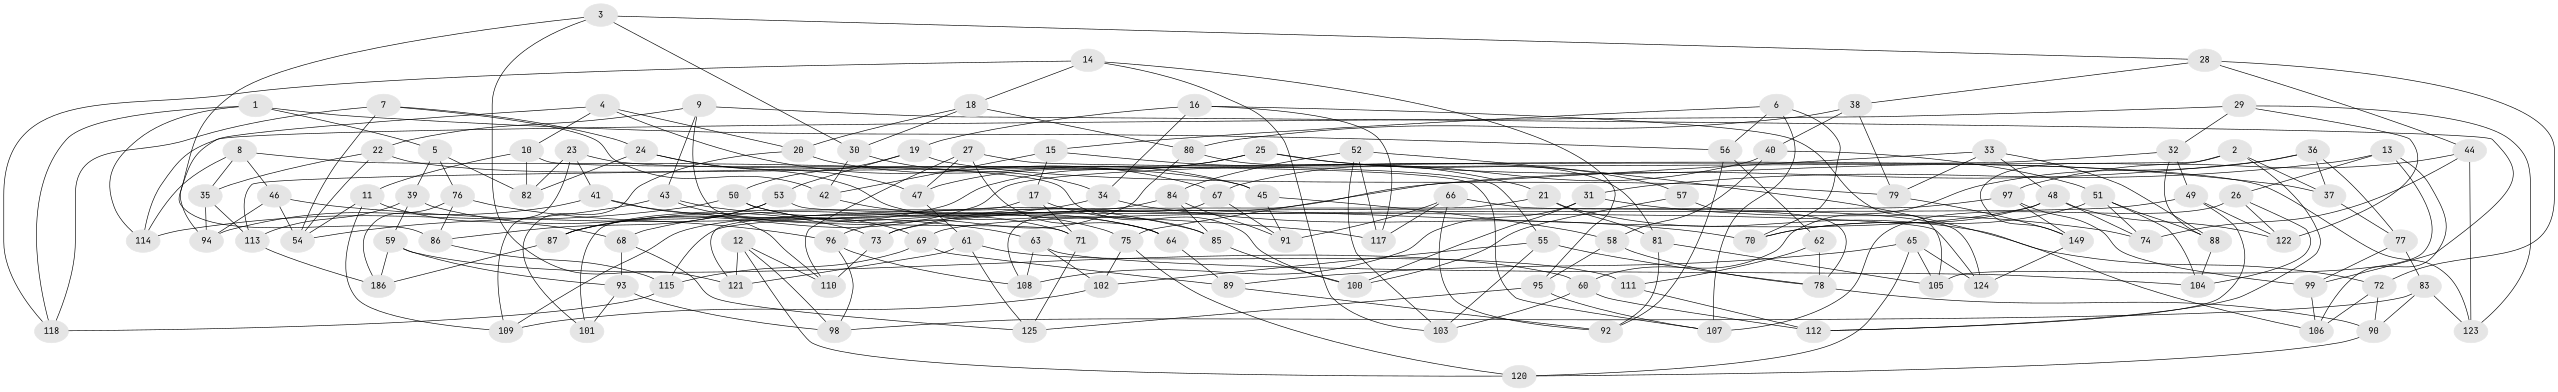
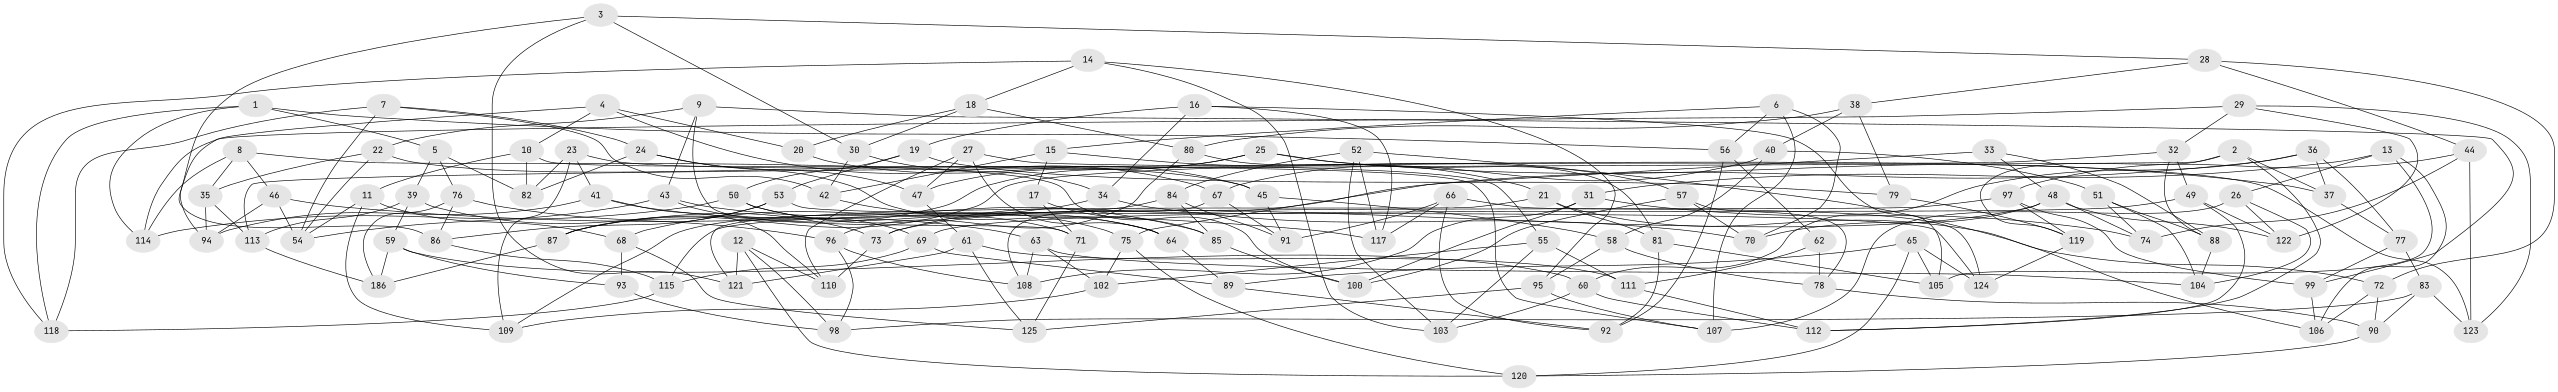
  graph {
    fontname="JetBrains Mono"
    node [color=gray90 fontname="JetBrains Mono" style=filled]
    edge [fontname="JetBrains Mono"]
    1
    5
    56
    114
    118
    39
    76
    82
    62
    92
    2
    37
    112
    113
-   119 [label=149]
+   119
    77
    n17 [label=186]
    124
    3
    28
    30
    86
    121
    72
    38
    44
    42
    34
    115
    4
    10
    20
    67
    94
    107
    11
-   101
    45
    108
    91
    73
    59
    96
    6
    15
    70
    17
    21
    7
    24
    54
    47
    64
    75
    8
    35
    46
    100
    117
    9
    22
    43
    71
    99
    85
    69
    125
    106
    68
    109
    93
    12
    98
    110
    120
    13
    26
    31
    105
    104
    122
    74
    14
    18
    95
    103
    80
    81
    16
    19
    50
    53
    79
    87
    58
    90
    23
    41
    123
    63
    61
    89
    25
    57
    78
    27
    55
    102
    111
    40
    97
    29
    32
    49
    88
    33
    48
    36
    60
    83
    51
    52
    84
    65
    66
    1 -- 5
    1 -- 56
    1 -- 114
    1 -- 118
    5 -- 39
    5 -- 76
    5 -- 82
    56 -- 62
    56 -- 92
    39 -- 113
    39 -- 73
    39 -- 59
    76 -- n17
    76 -- 86
    76 -- 96
    62 -- 78
    62 -- 111
    2 -- 37
    2 -- 112
    2 -- 113
    2 -- 119
    37 -- 77
    113 -- n17
    119 -- 124
    77 -- 99
    77 -- 83
    3 -- 28
    3 -- 30
    3 -- 86
    3 -- 121
    28 -- 72
    28 -- 38
    28 -- 44
    30 -- 42
    30 -- 34
    86 -- 115
    72 -- 106
    72 -- 90
    38 -- 80
    38 -- 79
    38 -- 40
    44 -- 74
    44 -- 123
    44 -- 97
    42 -- 75
    34 -- 70
    34 -- 68
    115 -- 118
    4 -- 10
    4 -- 20
    4 -- 67
    4 -- 94
    10 -- 82
    10 -- 107
    10 -- 11
-   20 -- 101
    20 -- 45
    67 -- 108
    67 -- 91
    11 -- 54
    11 -- 68
    11 -- 109
    45 -- 91
    45 -- 58
    73 -- 110
    59 -- n17
    59 -- 93
    59 -- 60
    96 -- 108
    96 -- 98
    6 -- 56
    6 -- 107
    6 -- 15
    6 -- 70
    15 -- 42
    15 -- 17
    15 -- 21
-   17 -- 101
    17 -- 71
    17 -- 85
    21 -- 121
    21 -- 72
    21 -- 81
    7 -- 118
    7 -- 42
    7 -- 24
    7 -- 54
    24 -- 82
    24 -- 47
    24 -- 64
    47 -- 61
    64 -- 89
    75 -- 120
    75 -- 102
    8 -- 114
    8 -- 35
    8 -- 46
    8 -- 100
    35 -- 113
    35 -- 94
    46 -- 94
    46 -- 54
    46 -- 117
    9 -- 22
    9 -- 43
    9 -- 71
    9 -- 99
    22 -- 45
    22 -- 54
    22 -- 35
    43 -- 54
    43 -- 85
    43 -- 69
    71 -- 125
    99 -- 106
    85 -- 100
    69 -- 115
    69 -- 89
    68 -- 125
    68 -- 93
-   93 -- 101
    93 -- 98
    12 -- 121
    12 -- 98
    12 -- 110
    12 -- 120
    13 -- 106
    13 -- 26
    13 -- 31
    13 -- 105
    26 -- 107
    26 -- 104
    26 -- 122
    31 -- 108
    31 -- 100
    31 -- 74
    14 -- 118
    14 -- 18
    14 -- 95
    14 -- 103
    18 -- 30
    18 -- 20
    18 -- 80
    95 -- 107
    95 -- 125
    80 -- 96
    80 -- 81
    81 -- 92
    81 -- 105
    16 -- 34
    16 -- 117
    16 -- 105
    16 -- 19
    19 -- 50
    19 -- 53
    19 -- 79
    50 -- 114
    50 -- 64
    50 -- 71
    53 -- 124
    53 -- 86
    53 -- 87
    79 -- 119
    87 -- n17
    58 -- 95
    58 -- 78
    90 -- 120
    23 -- 82
    23 -- 109
    23 -- 41
    23 -- 123
    41 -- 94
    41 -- 110
    41 -- 63
    63 -- 108
    63 -- 104
    63 -- 102
    61 -- 121
    61 -- 125
    61 -- 111
    89 -- 92
    25 -- 37
    25 -- 47
    25 -- 87
    25 -- 57
-   51 -- 70
+   57 -- 70
    57 -- 100
    57 -- 78
    78 -- 90
    27 -- 47
    27 -- 64
    27 -- 110
    27 -- 55
    55 -- 103
    55 -- 102
-   55 -- 78
+   55 -- 111
    102 -- 109
    111 -- 112
    40 -- 67
    40 -- 58
    40 -- 51
    97 -- 119
    97 -- 115
    97 -- 99
    29 -- 114
    29 -- 122
    29 -- 123
    29 -- 32
    32 -- 87
    32 -- 49
    32 -- 88
    49 -- 112
    49 -- 69
    49 -- 122
    88 -- 104
    33 -- 75
-   33 -- 79
    33 -- 88
    33 -- 48
    48 -- 73
    48 -- 70
    48 -- 122
    48 -- 74
    36 -- 37
    36 -- 77
    36 -- 73
    36 -- 60
    60 -- 112
    60 -- 103
    83 -- 98
    83 -- 90
    83 -- 123
    51 -- 104
    51 -- 74
    51 -- 88
    52 -- 117
    52 -- 106
    52 -- 103
    52 -- 84
    84 -- 91
    84 -- 85
    84 -- 109
    65 -- 124
    65 -- 120
    65 -- 105
    65 -- 89
    66 -- 92
    66 -- 124
    66 -- 91
    66 -- 117
  }
